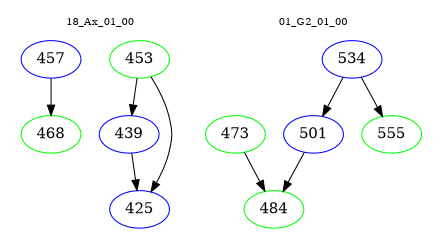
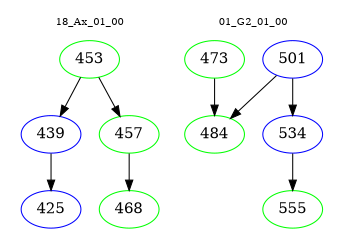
  digraph {
    node [color=green]
    edge [color=black]
    n1 [label=453]
    n2 [color=blue label=439]
-   n3 [color=blue label=457]
+   n3 [label=457]
    n4 [color=blue label=425]
    n5 [label=468]
    n6 [color=blue label=501]
    n7 [label=484]
    n8 [color=blue label=534]
    n9 [label=473]
    n10 [label=555]
    subgraph cluster_1 {
      color=white
      fontsize=10
      label="18_Ax_01_00"
      n1
      n2
      n3
      n4
      n5
    }
    subgraph cluster_2 {
      color=white
      fontsize=10
      label="01_G2_01_00"
      n6
      n7
      n8
      n9
      n10
    }
    n1 -> n2
-   n1 -> n4
+   n1 -> n3
    n2 -> n4
    n3 -> n5
    n6 -> n7
-   n8 -> n6
+   n6 -> n8
    n8 -> n10
    n9 -> n7
  }
